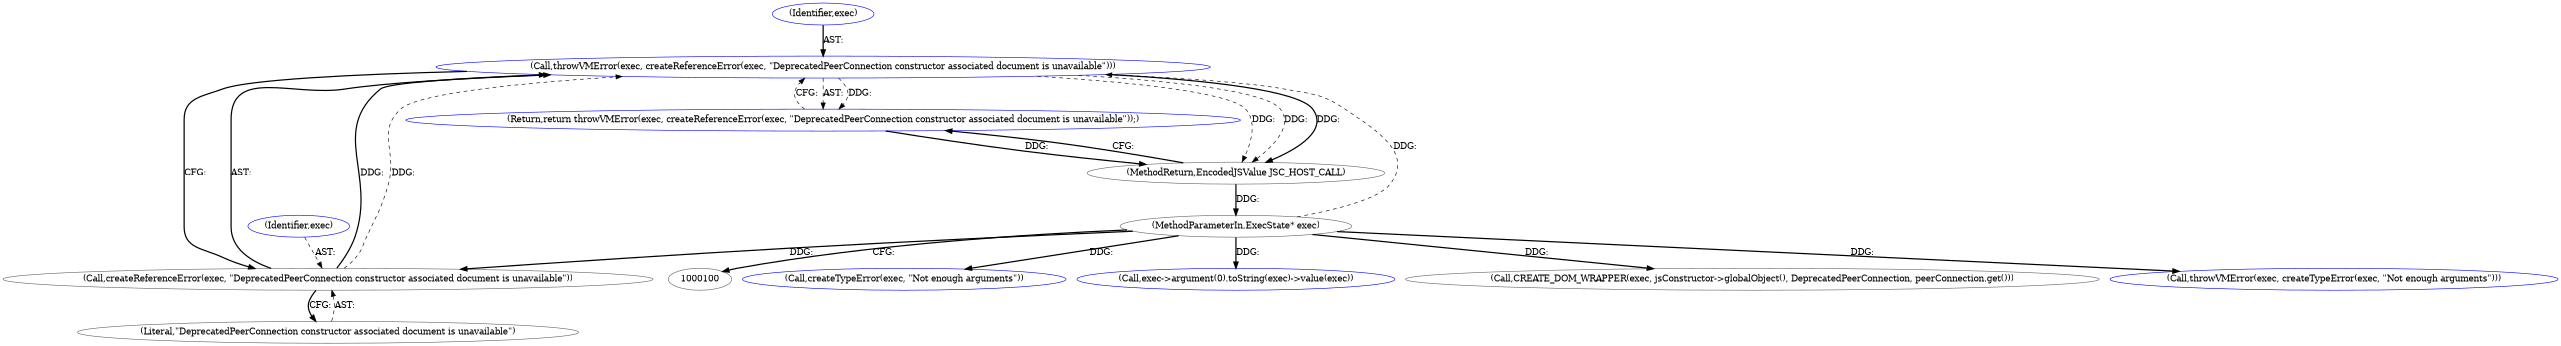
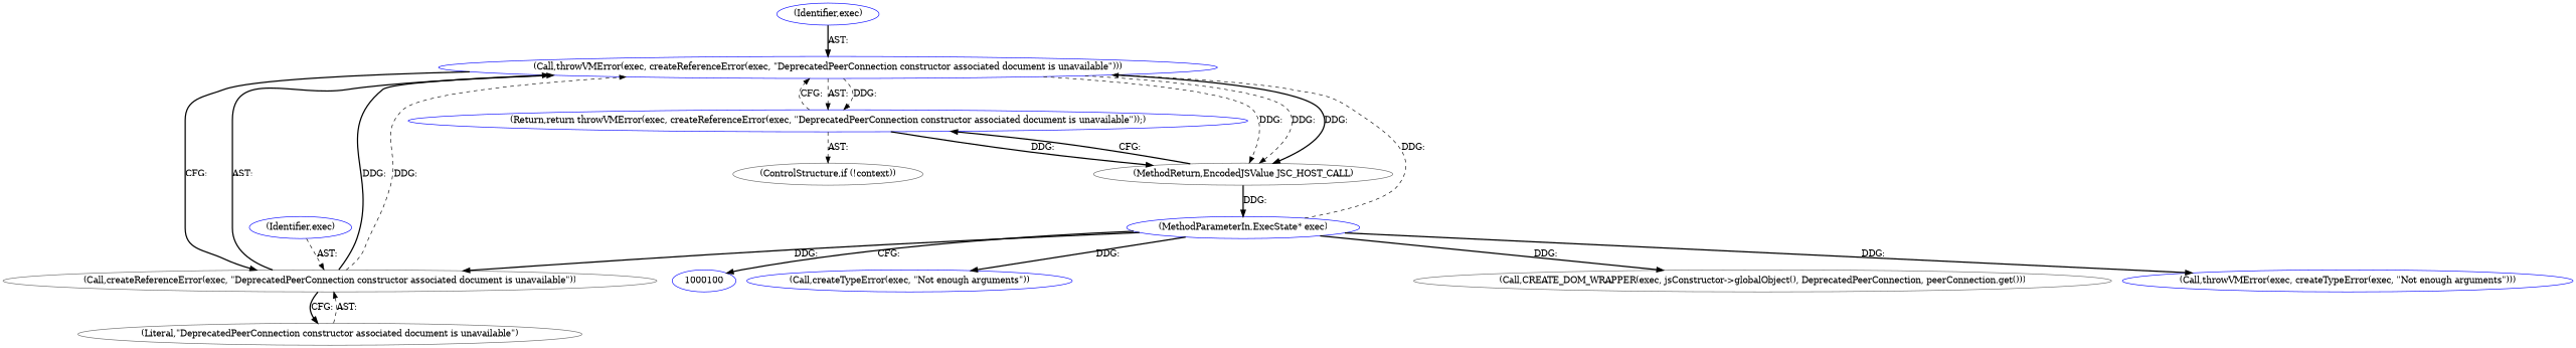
  digraph {
    node [color=blue]
    edge [style=bold]
    n1 [label="(Call,throwVMError(exec, createReferenceError(exec, \"DeprecatedPeerConnection constructor associated document is unavailable\")))"]
    n2 [color=gray40 label="(Call,createReferenceError(exec, \"DeprecatedPeerConnection constructor associated document is unavailable\"))"]
    n3 [label="(Return,return throwVMError(exec, createReferenceError(exec, \"DeprecatedPeerConnection constructor associated document is unavailable\"));)"]
    n4 [color=gray40 label="(MethodReturn,EncodedJSValue JSC_HOST_CALL)"]
    n5 [color=gray40 label="(Literal,\"DeprecatedPeerConnection constructor associated document is unavailable\")"]
-   n7 [color=gray40 label="(MethodParameterIn,ExecState* exec)"]
+   n6 [color=gray40 label="(ControlStructure,if (!context))"]
+   n7 [label="(MethodParameterIn,ExecState* exec)"]
    n8 [label="(Call,createTypeError(exec, \"Not enough arguments\"))"]
-   n9 [label="(Call,exec->argument(0).toString(exec)->value(exec))"]
    n10 [color=gray40 label="(Call,CREATE_DOM_WRAPPER(exec, jsConstructor->globalObject(), DeprecatedPeerConnection, peerConnection.get()))"]
    n11 [label="(Call,throwVMError(exec, createTypeError(exec, \"Not enough arguments\")))"]
-   1000100 [color=gray40]
+   1000100
    n13 [label="(Identifier,exec)"]
    n14 [label="(Identifier,exec)"]
    n1 -> n2 [label="CFG: "]
    n1 -> n3 [label="AST: " style=dashed]
    n1 -> n3 [label="DDG: " style=dashed]
    n1 -> n4 [label="DDG: " style=dashed]
    n1 -> n4 [label="DDG: " style=dashed]
    n1 -> n4 [label="DDG: "]
    n2 -> n1 [label="AST: "]
    n2 -> n1 [label="DDG: "]
    n2 -> n1 [label="DDG: " style=dashed]
    n2 -> n5 [label="CFG: "]
    n3 -> n1 [label="CFG: " style=dashed]
    n3 -> n4 [label="DDG: "]
+   n3 -> n6 [label="AST: " style=dashed]
    n4 -> n3 [label="CFG: "]
    n4 -> n7 [label="DDG: "]
    n5 -> n2 [label="AST: " style=dashed]
    n7 -> n1 [label="DDG: " style=dashed]
    n7 -> n2 [label="DDG: "]
    n7 -> n8 [label="DDG: "]
-   n7 -> n9 [label="DDG: "]
    n7 -> n10 [label="DDG: "]
    n7 -> n11 [label="DDG: "]
    n7 -> 1000100 [label="CFG: "]
    n13 -> n2 [label="AST: " style=dashed]
    n14 -> n1 [label="AST: "]
  }
